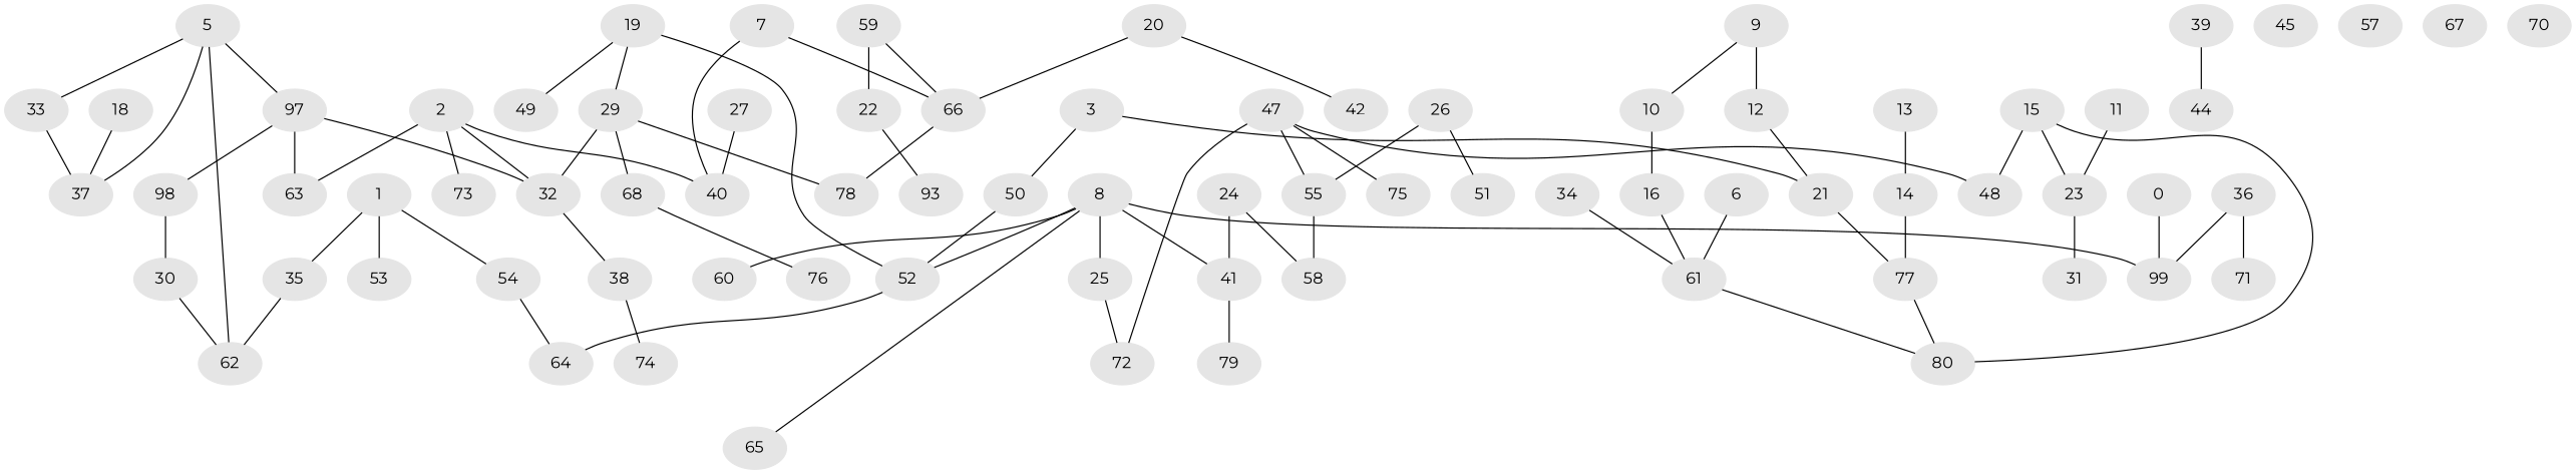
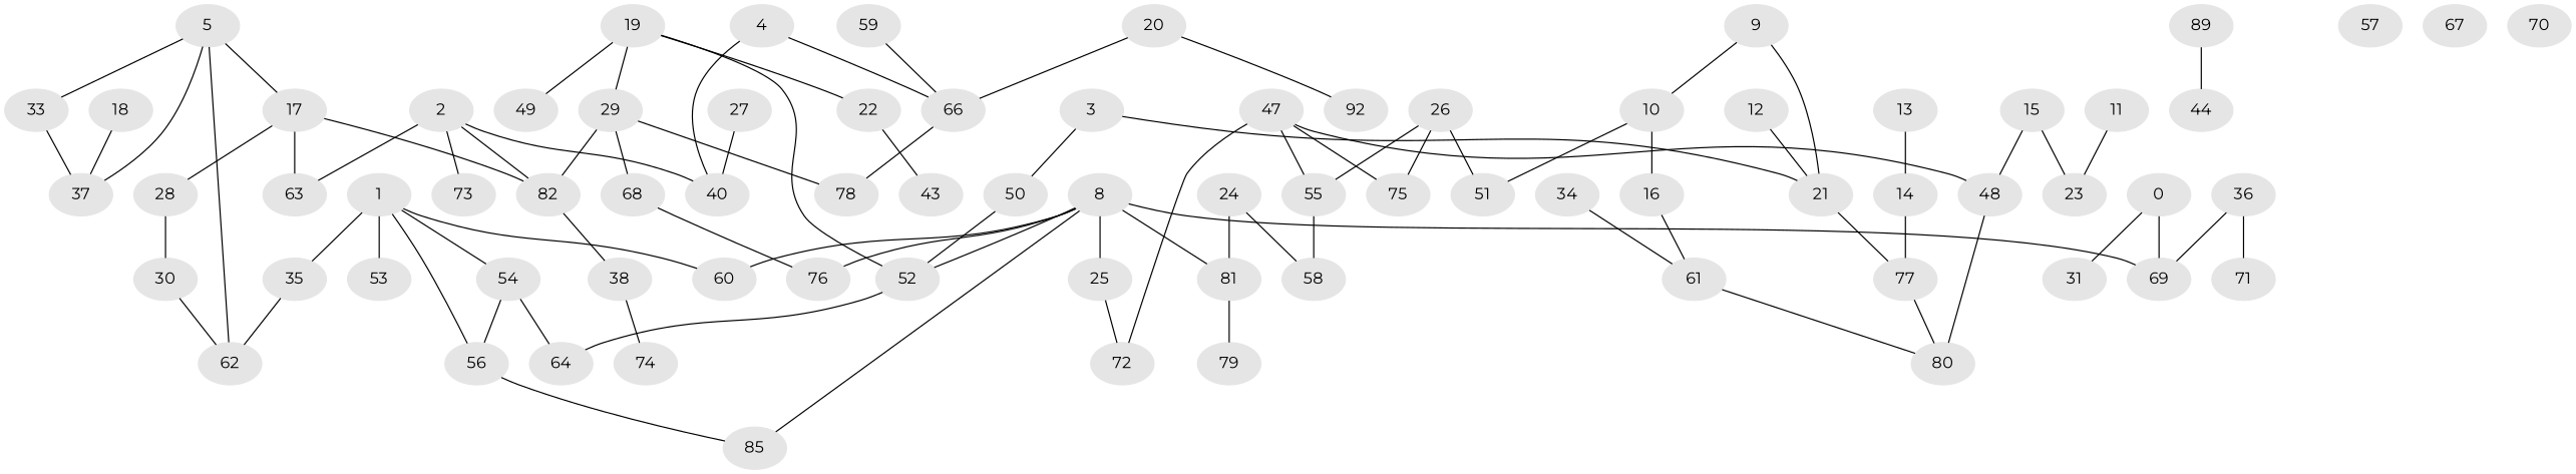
  graph {
    fontname=Montserrat
    node [color=gray90 fontname=Montserrat style=filled]
    edge [fontname=Montserrat]
    1
    35
    53
    54
+   56
    60
    62
    64
-   65
+   65 [label=85]
    2
-   32
+   32 [label=82]
    40
    63
    73
    38
    3
    21
    50
    77
    52
    n21 [label=0]
-   69 [label=99]
+   69
    5
-   17 [label=97]
+   17
    33
    37
-   28 [label=98]
-   6
+   28
    61
    80
-   7
+   7 [label=4]
    66
    78
    8
    25
-   41
+   41 [label=81]
    76
    14
    72
    79
    9
    10
    12
    16
    51
    11
    23
    31
    13
    15
    48
    30
    18
    19
    22
    29
    49
-   43 [label=93]
+   43
    68
    20
-   42
+   42 [label=92]
    24
    58
    26
    55
    75
    27
    74
    34
    36
    71
-   39
+   39 [label=89]
    44
-   45
    47
    57
    59
    67
    70
    1 -- 35
    1 -- 53
    1 -- 54
+   1 -- 56
+   1 -- 60
    35 -- 62
+   54 -- 56
    54 -- 64
+   56 -- 65
    2 -- 32
    2 -- 40
    2 -- 63
    2 -- 73
    32 -- 38
    38 -- 74
    3 -- 21
    3 -- 50
    21 -- 77
    50 -- 52
    77 -- 80
    52 -- 64
    n21 -- 69
    5 -- 62
    5 -- 17
    5 -- 33
    5 -- 37
    17 -- 32
    17 -- 63
    17 -- 28
    33 -- 37
    28 -- 30
-   6 -- 61
    61 -- 80
    7 -- 40
    7 -- 66
    66 -- 78
    8 -- 60
    8 -- 65
    8 -- 52
    8 -- 69
    8 -- 25
    8 -- 41
+   8 -- 76
    25 -- 72
    41 -- 79
    14 -- 77
    9 -- 10
-   9 -- 12
+   9 -- 21
    10 -- 16
+   10 -- 51
    12 -- 21
    16 -- 61
    11 -- 23
-   23 -- 31
+   n21 -- 31
    13 -- 14
    15 -- 23
    15 -- 48
-   15 -- 80
+   48 -- 80
    30 -- 62
    18 -- 37
    19 -- 52
-   59 -- 22
+   19 -- 22
    19 -- 29
    19 -- 49
    22 -- 43
    29 -- 32
    29 -- 78
    29 -- 68
    68 -- 76
    20 -- 66
    20 -- 42
    24 -- 41
    24 -- 58
    26 -- 51
    26 -- 55
+   26 -- 75
    55 -- 58
    27 -- 40
    34 -- 61
    36 -- 69
    36 -- 71
    39 -- 44
    47 -- 72
    47 -- 48
    47 -- 55
    47 -- 75
    59 -- 66
  }
